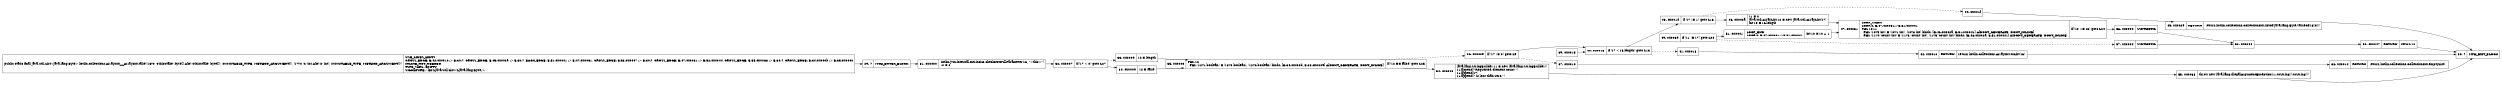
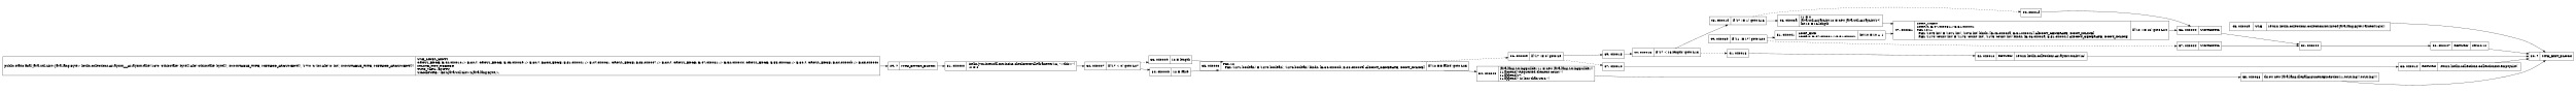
  digraph {
    rankdir=LR
    node [shape=record]
    n1 [label="{29\:\ ?|MTH_ENTER_BLOCK\l}"]
    n2 [label="{31\:\ 0x0000|kotlin.jvm.internal.Intrinsics.checkNotNullParameter(r6, \"\<this\>\")\lr0 = 0\l}"]
    n3 [label="{32\:\ 0x0007|if (r7 \< 0) goto L27\l}"]
    n4 [label="{33\:\ 0x0009|r2 = length\l}"]
    n5 [label="{34\:\ 0x000b|r2 = false\l}"]
    n6 [label="{35\:\ 0x000c|PHI: r2 \l  PHI: (r2v1 boolean) = (r2v0 boolean), (r2v6 boolean) binds: [B:34:0x000b, B:33:0x0009] A[DONT_GENERATE, DONT_INLINE]\l|if (r2 == false) goto L25\l}"]
    n7 [label="{36\:\ 0x000e|if (r7 != 0) goto L9\l}"]
    n8 [label="{54\:\ 0x0048|java.lang.StringBuilder r1 = new java.lang.StringBuilder()\lr1.append(\"Requested element count \")\lr1.append(r7)\lr1.append(\" is less than zero.\")\l}"]
    n9 [label="{37\:\ 0x0010}"]
    n10 [label="{39\:\ 0x0015}"]
    n11 [label="{55\:\ 0x0068|throw new java.lang.IllegalArgumentException(r1.toString().toString())\l}"]
    n12 [label="{38\:\ 0x0014|RETURN\l|return kotlin.collections.CollectionsKt.emptyList()\l}"]
    n13 [label="{40\:\ 0x0016|if (r7 \< r6.length) goto L13\l}"]
    n14 [label="{30\:\ ?|MTH_EXIT_BLOCK\l}"]
    n15 [label="{41\:\ 0x0018}"]
    n16 [label="{43\:\ 0x001d|if (r7 != 1) goto L16\l}"]
    n17 [label="{42\:\ 0x001c|RETURN\l|return kotlin.collections.ArraysKt.toList(r6)\l}"]
    n18 [label="{44\:\ 0x001f}"]
    n19 [label="{46\:\ 0x002a|r1 = 0\ljava.util.ArrayList r2 = new java.util.ArrayList(r7)\lint r3 = r6.length\l}"]
-   n20 [label="{45\:\ 0x0029|RETURN\l|return kotlin.collections.CollectionsKt.listOf(java.lang.Byte.valueOf(r6[0]))\l}"]
+   n20 [label="{45\:\ 0x0029|USE\l|return kotlin.collections.CollectionsKt.listOf(java.lang.Byte.valueOf(r6[0]))\l}"]
    n21 [label="{47\:\ 0x0031|LOOP_START\lLOOP:0: B:47:0x0031\-\>B:51:0x0041\lPHI: r0 r1 \l  PHI: (r0v5 int) = (r0v1 int), (r0v8 int) binds: [B:46:0x002a, B:51:0x0041] A[DONT_GENERATE, DONT_INLINE]\l  PHI: (r1v4 'count' int) = (r1v3 'count' int), (r1v5 'count' int) binds: [B:46:0x002a, B:51:0x0041] A[DONT_GENERATE, DONT_INLINE]\l|if (r0 \>= r3) goto L24\l}"]
    n22 [label="{56\:\ 0x0044|SYNTHETIC\l}"]
    n23 [label="{52\:\ 0x0044}"]
    n24 [label="{49\:\ 0x003e|if (r1 != r7) goto L20\l}"]
    n25 [label="{51\:\ 0x0041|LOOP_END\lLOOP:0: B:47:0x0031\-\>B:51:0x0041\l|int r0 = r0 + 1\l}"]
    n26 [label="{57\:\ 0x0044|SYNTHETIC\l}"]
    n27 [label="{53\:\ 0x0047|RETURN\l|return r2\l}"]
    n28 [label="{public static final java.util.List\<java.lang.Byte\> kotlin.collections.ArraysKt___ArraysKt.take((r6v0 '$this$take' byte[] A[D('$this$take' byte[]), IMMUTABLE_TYPE, METHOD_ARGUMENT]), (r7v0 'n' int A[D('n' int), IMMUTABLE_TYPE, METHOD_ARGUMENT]))  | USE_LINES_HINTS\lCROSS_EDGE: B:42:0x001c \-\> B:30:?, CROSS_EDGE: B:45:0x0029 \-\> B:30:?, BACK_EDGE: B:51:0x0041 \-\> B:47:0x0031, CROSS_EDGE: B:53:0x0047 \-\> B:30:?, CROSS_EDGE: B:47:0x0031 \-\> B:52:0x0044, CROSS_EDGE: B:55:0x0068 \-\> B:30:?, CROSS_EDGE: B:34:0x000b \-\> B:35:0x000c\lINLINE_NOT_NEEDED\lTYPE_VARS: EMPTY\lSIGNATURE: ([BI)Ljava\/util\/List\<Ljava\/lang\/Byte;\>;\l}"]
    n1 -> n2
    n2 -> n3
    n3 -> n4 [style=dashed]
    n3 -> n5
    n4 -> n6
    n5 -> n6
    n6 -> n7 [style=dashed]
    n6 -> n8
    n7 -> n9 [style=dashed]
-   n7 -> n13
+   n7 -> n10
    n8 -> n11
    n9 -> n12
    n10 -> n13
    n11 -> n14
+   n12 -> n14
    n13 -> n15 [style=dashed]
    n13 -> n16
    n15 -> n17
    n16 -> n18 [style=dashed]
    n16 -> n19
    n17 -> n14
-   n18 -> n20
+   n18 -> n22
    n19 -> n21
    n20 -> n14
    n21 -> n22
    n22 -> n23
    n23 -> n27
    n24 -> n25
    n24 -> n26 [style=dashed]
    n25 -> n21
    n26 -> n23
    n27 -> n14
    n28 -> n1
  }
